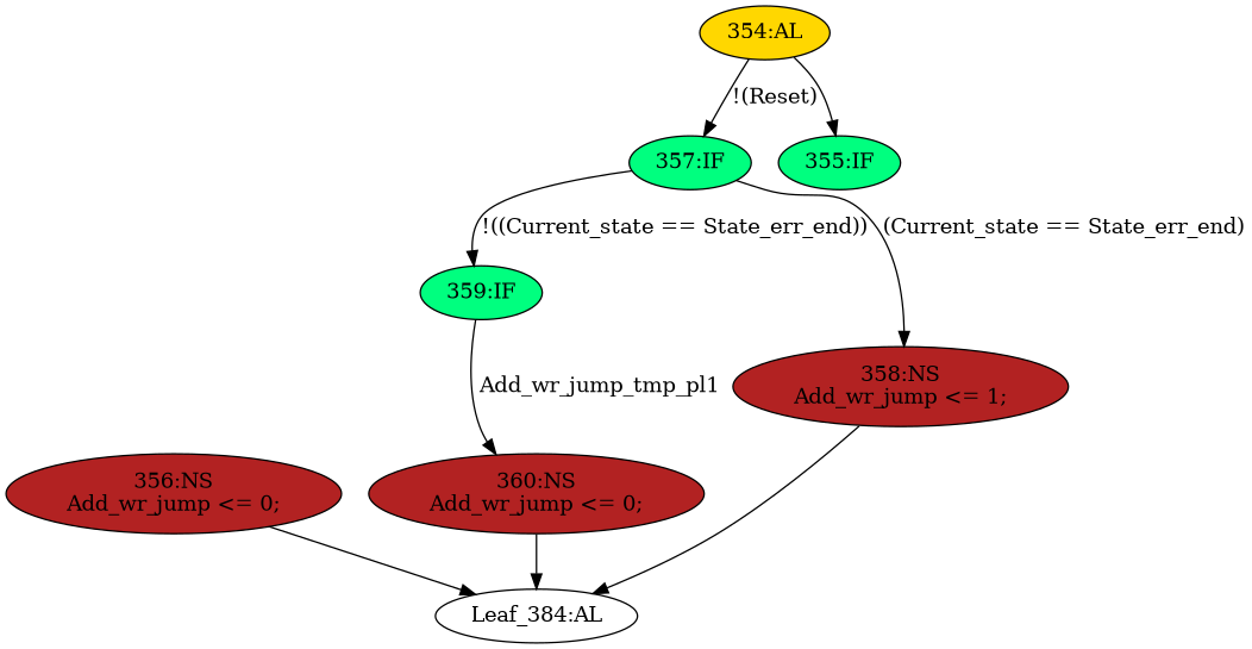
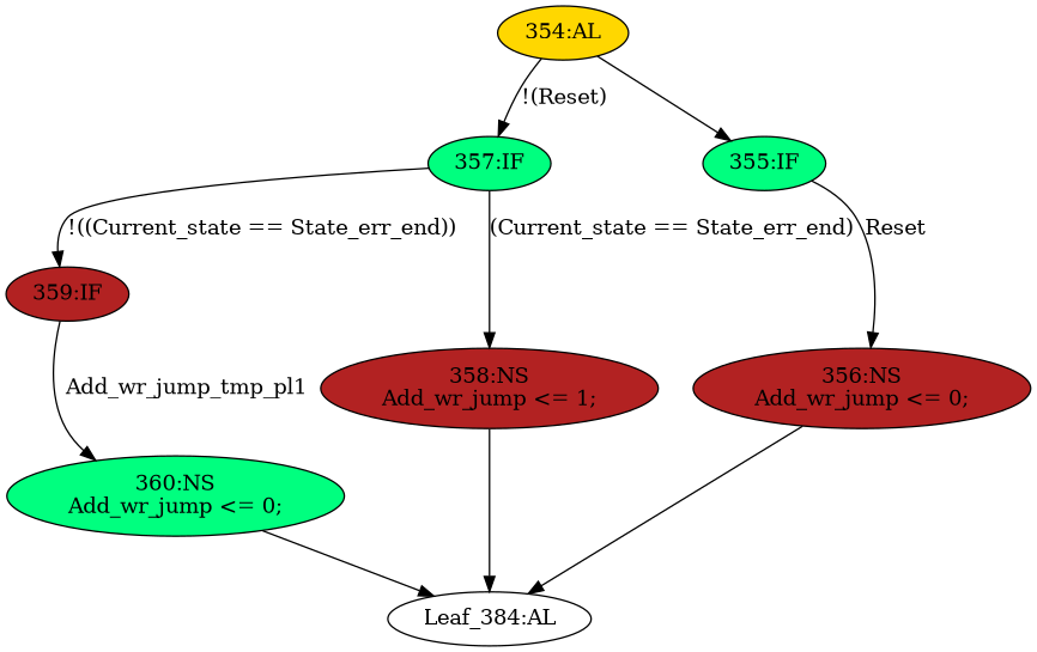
  strict digraph {
    node [fillcolor=springgreen statements="[]" style=filled typ=IfStatement]
    edge [cond="[]" lineno=None]
    n1 [ast="<pyverilog.vparser.ast.IfStatement object at 0x7fbd1c2d35d0>" label="357:IF"]
-   n2 [ast="<pyverilog.vparser.ast.IfStatement object at 0x7fbd1c2d3610>" label="359:IF"]
+   n2 [ast="<pyverilog.vparser.ast.IfStatement object at 0x7fbd1c2d3610>" fillcolor=firebrick label="359:IF"]
    n3 [ast="<pyverilog.vparser.ast.NonblockingSubstitution object at 0x7fbd1c2d3810>" fillcolor=firebrick label="358:NS\nAdd_wr_jump <= 1;" statements="[<pyverilog.vparser.ast.NonblockingSubstitution object at 0x7fbd1c2d3810>]" typ=NonblockingSubstitution]
-   n4 [ast="<pyverilog.vparser.ast.NonblockingSubstitution object at 0x7fbd1c2d3650>" fillcolor=firebrick label="360:NS\nAdd_wr_jump <= 0;" statements="[<pyverilog.vparser.ast.NonblockingSubstitution object at 0x7fbd1c2d3650>]" typ=NonblockingSubstitution]
+   n4 [ast="<pyverilog.vparser.ast.NonblockingSubstitution object at 0x7fbd1c2d3650>" label="360:NS\nAdd_wr_jump <= 0;" statements="[<pyverilog.vparser.ast.NonblockingSubstitution object at 0x7fbd1c2d3650>]" typ=NonblockingSubstitution]
    n5 [def_var="['Add_wr_jump']" label="Leaf_384:AL" fillcolor="" statements="" style="" typ=""]
    n6 [ast="<pyverilog.vparser.ast.NonblockingSubstitution object at 0x7fbd1c2d3a90>" fillcolor=firebrick label="356:NS\nAdd_wr_jump <= 0;" statements="[<pyverilog.vparser.ast.NonblockingSubstitution object at 0x7fbd1c2d3a90>]" typ=NonblockingSubstitution]
    n7 [ast="<pyverilog.vparser.ast.IfStatement object at 0x7fbd1c2d3bd0>" label="355:IF"]
    n8 [ast="<pyverilog.vparser.ast.Always object at 0x7fbd1c2d3c50>" clk_sens=True fillcolor=gold label="354:AL" sens="['Clk_MAC', 'Reset']" typ=Always use_var="['Reset', 'State_err_end', 'Current_state', 'Add_wr_jump_tmp_pl1']"]
    n1 -> n2 [cond="['Current_state', 'State_err_end']" label="!((Current_state == State_err_end))" lineno=357]
    n1 -> n3 [cond="['Current_state', 'State_err_end']" label="(Current_state == State_err_end)" lineno=357]
    n2 -> n4 [cond="['Add_wr_jump_tmp_pl1']" label=Add_wr_jump_tmp_pl1 lineno=359]
    n3 -> n5
    n4 -> n5
    n6 -> n5
+   n7 -> n6 [cond="['Reset']" label=Reset lineno=355]
    n8 -> n1 [cond="['Reset']" label="!(Reset)" lineno=355]
    n8 -> n7
  }
